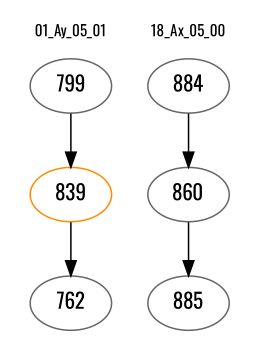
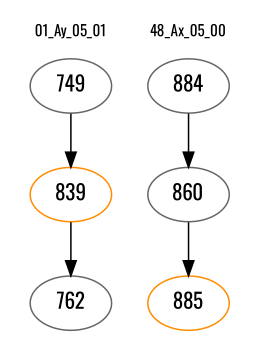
  digraph {
    fontname=Oswald
    node [color=gray40 fontname=Oswald]
    edge [color=black fontname=Oswald]
-   n1 [label=799]
+   n1 [label=749]
    n2 [color=darkorange label=839]
    n3 [label=762]
    n4 [label=884]
    n5 [label=860]
-   n6 [label=885]
+   n6 [color=darkorange label=885]
    subgraph cluster_1 {
      color=white
      fontsize=10
      label="01_Ay_05_01"
      n1
      n2
      n3
    }
    subgraph cluster_2 {
      color=white
      fontsize=10
-     label="18_Ax_05_00"
+     label="48_Ax_05_00"
      n4
      n5
      n6
    }
    n1 -> n2
    n2 -> n3
    n4 -> n5
    n5 -> n6
  }
